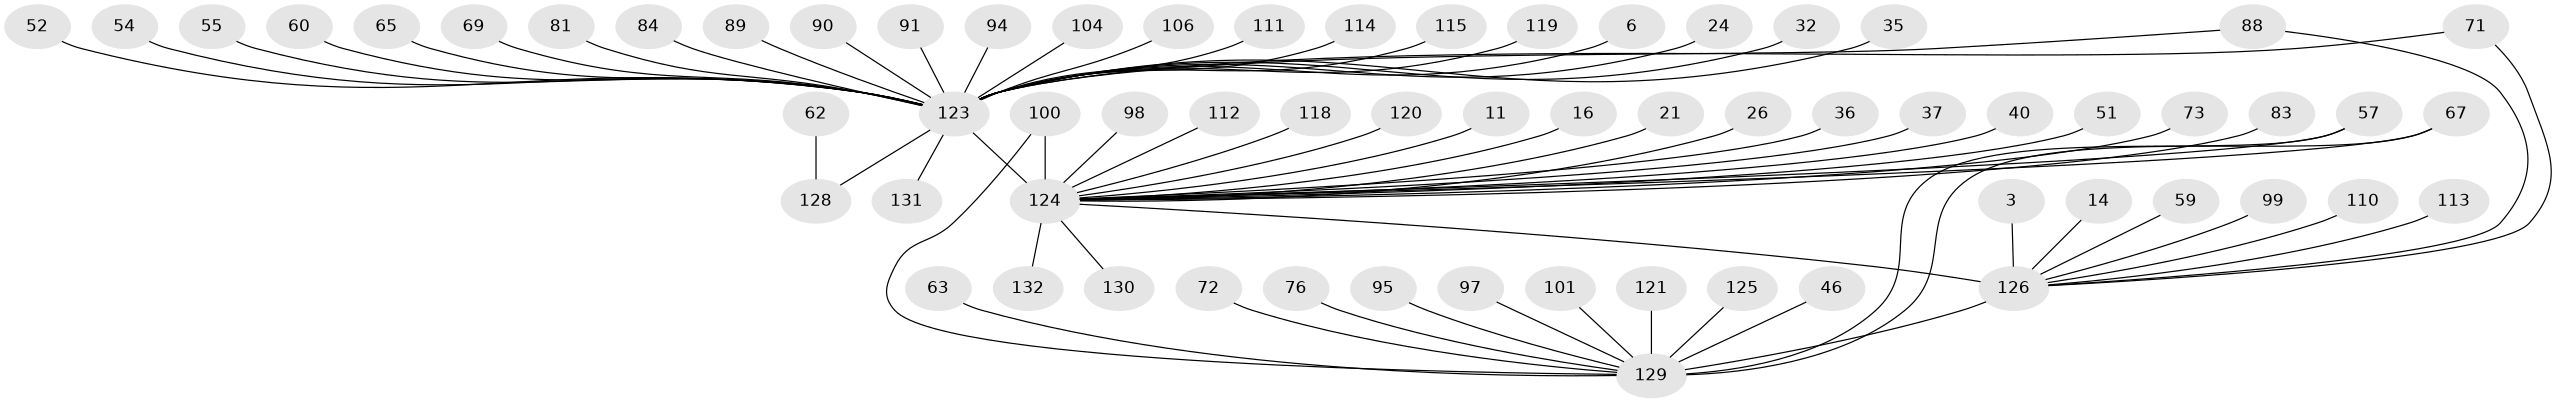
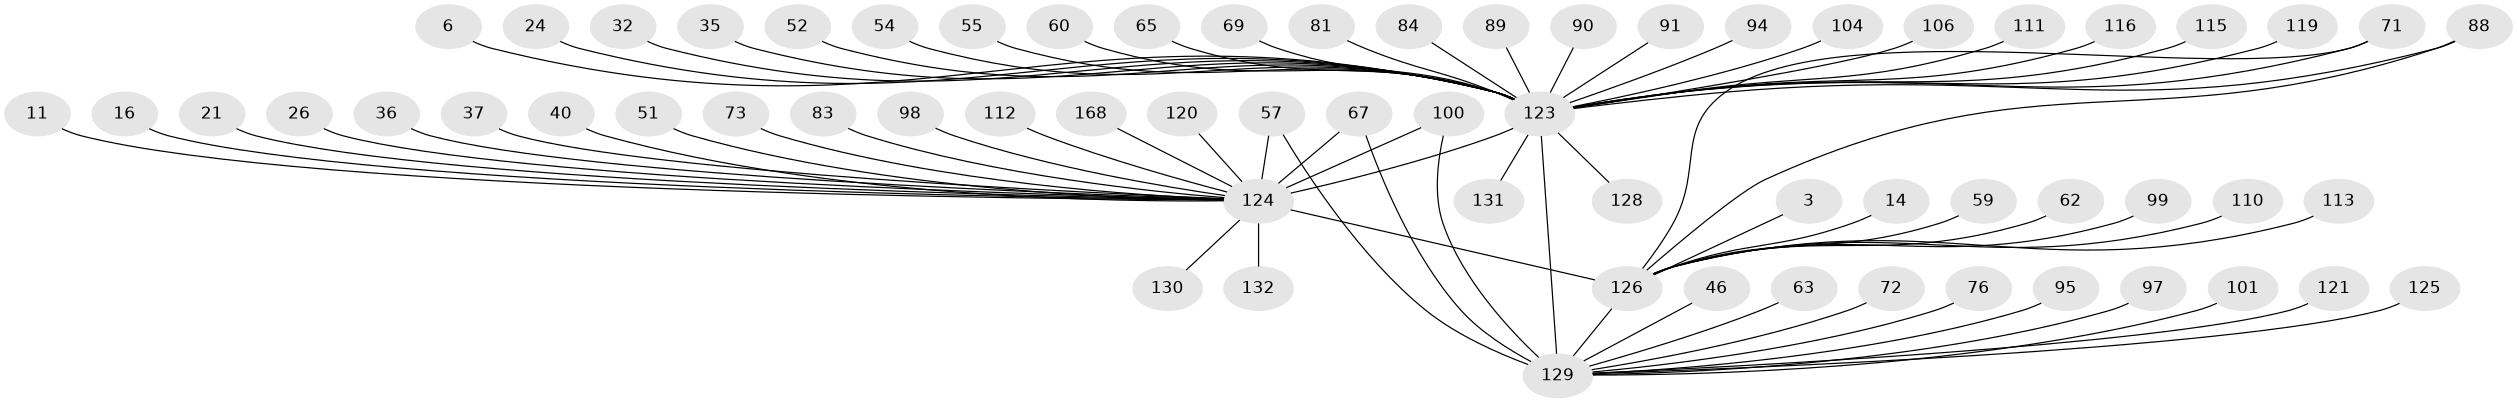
  graph {
    fontname="DejaVu Sans"
    node [color=gray90 fontname="DejaVu Sans" style=filled]
    edge [fontname="DejaVu Sans"]
    126 [super="+49"]
    129 [super="+66+70+103+117+105"]
    3
    123 [super="+12+122+109+82"]
    124 [super="+43+61+68+2"]
    128 [super="+127"]
    131 [super="+20"]
    6
    130
    132
    11
    14
    16
    21
    24
    26
    32
    35
    36
    37
    40
    46
    51
    52
    54
    55
    57
    59
    60
    62
    63
    65
    67 [super="+56"]
    69
    71
    72
    73
    76 [super="+50"]
    81
    83
    84
    88
    89
    90
    91
    94
    95
    97
    98 [super="+92"]
    99
    100 [super="+64"]
    101
    104
    106
    110
    111
    112
    113
-   114
+   114 [label=116]
    115
-   118
+   118 [label=168]
    119
    120
    121
    125
    126 -- 129 [weight=3]
    3 -- 126
+   123 -- 129 [weight=19]
    123 -- 124 [weight=25]
    123 -- 128 [weight=2]
    123 -- 131 [weight=3]
    124 -- 126 [weight=7]
    124 -- 130
    124 -- 132
    6 -- 123
    11 -- 124
    14 -- 126
    16 -- 124
    21 -- 124
    24 -- 123
    26 -- 124
    32 -- 123
    35 -- 123
    36 -- 124
    37 -- 124
    40 -- 124
    46 -- 129
    51 -- 124
    52 -- 123
    54 -- 123
    55 -- 123
    57 -- 129
    57 -- 124
    59 -- 126
    60 -- 123
-   62 -- 128
+   62 -- 126
    63 -- 129
    65 -- 123
    67 -- 129
    67 -- 124 [weight=2]
    69 -- 123
    71 -- 126
    71 -- 123
    72 -- 129
    73 -- 124
    76 -- 129
    81 -- 123
    83 -- 124
    84 -- 123
    88 -- 126
    88 -- 123
    89 -- 123
    90 -- 123
    91 -- 123
    94 -- 123
    95 -- 129
    97 -- 129
    98 -- 124
    99 -- 126
    100 -- 129
    100 -- 124 [weight=3]
    101 -- 129
    104 -- 123
    106 -- 123
    110 -- 126
    111 -- 123
    112 -- 124
    113 -- 126
    114 -- 123
    115 -- 123
    118 -- 124
    119 -- 123
    120 -- 124
    121 -- 129
    125 -- 129
  }
